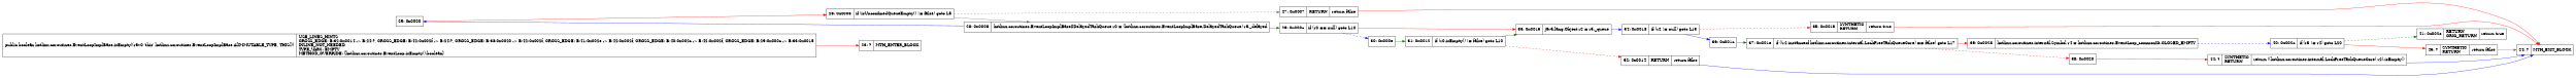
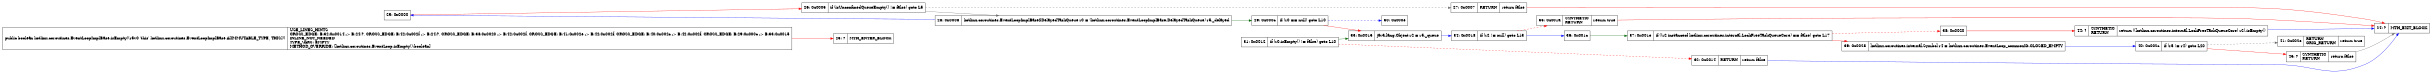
  digraph {
    rankdir=LR
    node [shape=record]
    edge [color=red]
    n1 [label="{23\:\ ?|MTH_ENTER_BLOCK\l}"]
    n2 [label="{25\:\ 0x0000}"]
    n3 [label="{26\:\ 0x0005|if (isUnconfinedQueueEmpty() != false) goto L5\l}"]
    n4 [label="{27\:\ 0x0007|RETURN\l|return false\l}"]
    n5 [label="{28\:\ 0x0008|kotlinx.coroutines.EventLoopImplBase$DelayedTaskQueue r0 = (kotlinx.coroutines.EventLoopImplBase.DelayedTaskQueue) r5._delayed\l}"]
    n6 [label="{24\:\ ?|MTH_EXIT_BLOCK\l}"]
    n7 [label="{29\:\ 0x000c|if (r0 == null) goto L10\l}"]
    n8 [label="{30\:\ 0x000e}"]
    n9 [label="{33\:\ 0x0015|java.lang.Object r2 = r5._queue\l}"]
    n10 [label="{31\:\ 0x0012|if (r0.isEmpty() != false) goto L10\l}"]
    n11 [label="{34\:\ 0x0018|if (r2 != null) goto L13\l}"]
    n12 [label="{32\:\ 0x0014|RETURN\l|return false\l}"]
    n13 [label="{35\:\ 0x001a|SYNTHETIC\lRETURN\l|return true\l}"]
    n14 [label="{36\:\ 0x001c}"]
    n15 [label="{37\:\ 0x001e|if ((r2 instanceof kotlinx.coroutines.internal.LockFreeTaskQueueCore) == false) goto L17\l}"]
    n16 [label="{38\:\ 0x0020}"]
    n17 [label="{39\:\ 0x0028|kotlinx.coroutines.internal.Symbol r4 = kotlinx.coroutines.EventLoop_commonKt.CLOSED_EMPTY\l}"]
    n18 [label="{44\:\ ?|SYNTHETIC\lRETURN\l|return ((kotlinx.coroutines.internal.LockFreeTaskQueueCore) r2).isEmpty()\l}"]
    n19 [label="{40\:\ 0x002c|if (r5 != r4) goto L20\l}"]
    n20 [label="{41\:\ 0x002e|RETURN\lORIG_RETURN\l|return true\l}"]
    n21 [label="{45\:\ ?|SYNTHETIC\lRETURN\l|return false\l}"]
    n22 [label="{public boolean kotlinx.coroutines.EventLoopImplBase.isEmpty((r5v0 'this' kotlinx.coroutines.EventLoopImplBase A[IMMUTABLE_TYPE, THIS]))  | USE_LINES_HINTS\lCROSS_EDGE: B:32:0x0014 \-\> B:24:?, CROSS_EDGE: B:42:0x002f \-\> B:24:?, CROSS_EDGE: B:38:0x0020 \-\> B:42:0x002f, CROSS_EDGE: B:41:0x002e \-\> B:42:0x002f, CROSS_EDGE: B:40:0x002c \-\> B:42:0x002f, CROSS_EDGE: B:29:0x000c \-\> B:33:0x0015\lINLINE_NOT_NEEDED\lTYPE_VARS: EMPTY\lMETHOD_OVERRIDE: [kotlinx.coroutines.EventLoop.isEmpty():boolean]\l}"]
    n2 -> n3
    n3 -> n4 [color=gray40 style=dashed]
    n3 -> n5 [color=gray40]
    n4 -> n6
    n5 -> n2 [color=blue]
    n5 -> n7 [color=darkgreen]
    n7 -> n8 [color=blue style=dashed]
    n7 -> n9
-   n8 -> n10 [color=darkgreen]
    n9 -> n11 [color=blue]
    n10 -> n9 [color=darkgreen]
    n10 -> n12 [style=dashed]
    n11 -> n13 [style=dashed]
    n11 -> n14 [color=blue]
    n12 -> n6 [color=blue]
    n13 -> n6
    n14 -> n15 [color=darkgreen]
    n15 -> n16 [style=dashed]
    n15 -> n17
    n16 -> n18
-   n17 -> n19 [color=blue style=dashed]
+   n17 -> n19 [color=blue]
    n18 -> n6 [color=blue]
-   n19 -> n20 [color=darkgreen style=dashed]
+   n19 -> n20 [color=gray40 style=dashed]
    n19 -> n21
    n21 -> n6 [color=gray40]
    n22 -> n1
  }
